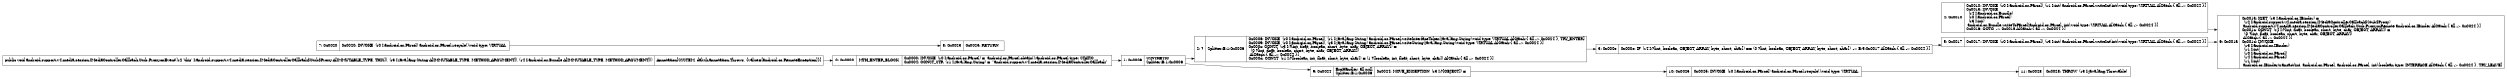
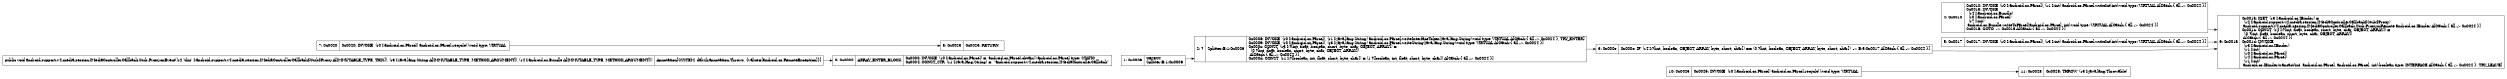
  digraph {
    rankdir=LR
    node [shape=record]
-   n1 [label="{0\:\ 0x0000|MTH_ENTER_BLOCK\l|0x0000: INVOKE  (r0 I:android.os.Parcel) =  android.os.Parcel.obtain():android.os.Parcel type: STATIC \l0x0004: CONST_STR  (r1 I:java.lang.String) =  \"android.support.v4.media.session.IMediaControllerCallback\" \l}"]
-   n2 [label="{1\:\ 0x0006|SYNTHETIC\lSplitter:B:1:0x0006\l}"]
+   n1 [label="{0\:\ 0x0000|ARRAY_ENTER_BLOCK\l|0x0000: INVOKE  (r0 I:android.os.Parcel) =  android.os.Parcel.obtain():android.os.Parcel type: STATIC \l0x0004: CONST_STR  (r1 I:java.lang.String) =  \"android.support.v4.media.session.IMediaControllerCallback\" \l}"]
+   n2 [label="{1\:\ 0x0006|OBJECT\lSplitter:B:1:0x0006\l}"]
    n3 [label="{2\:\ ?|Splitter:B:1:0x0006\l|0x0006: INVOKE  (r0 I:android.os.Parcel), (r1 I:java.lang.String) android.os.Parcel.writeInterfaceToken(java.lang.String):void type: VIRTUAL A[Catch:\{ all \-\> 0x0024 \}, TRY_ENTER]\l0x0009: INVOKE  (r0 I:android.os.Parcel), (r3 I:java.lang.String) android.os.Parcel.writeString(java.lang.String):void type: VIRTUAL A[Catch:\{ all \-\> 0x0024 \}]\l0x000c: CONST  (r3 I:?[int, float, boolean, short, byte, char, OBJECT, ARRAY]) = \l  (0 ?[int, float, boolean, short, byte, char, OBJECT, ARRAY])\l A[Catch:\{ all \-\> 0x0024 \}]\l0x000d: CONST  (r1 I:?[boolean, int, float, short, byte, char]) = (1 ?[boolean, int, float, short, byte, char]) A[Catch:\{ all \-\> 0x0024 \}]\l}"]
-   n4 [label="{9\:\ 0x0024|ExcHandler: all null\lSplitter:B:1:0x0006\l|0x0024: MOVE_EXCEPTION  (r3 I:?[OBJECT]) =  \l}"]
    n5 [label="{3\:\ 0x000e|0x000e: IF  (r4 I:?[int, boolean, OBJECT, ARRAY, byte, short, char]) == (0 ?[int, boolean, OBJECT, ARRAY, byte, short, char])  \-\> B:5:0x0017 A[Catch:\{ all \-\> 0x0024 \}]\l}"]
    n6 [label="{10\:\ 0x0025|0x0025: INVOKE  (r0 I:android.os.Parcel) android.os.Parcel.recycle():void type: VIRTUAL \l}"]
    n7 [label="{5\:\ 0x0017|0x0017: INVOKE  (r0 I:android.os.Parcel), (r3 I:int) android.os.Parcel.writeInt(int):void type: VIRTUAL A[Catch:\{ all \-\> 0x0024 \}]\l}"]
-   n8 [label="{4\:\ 0x0010|0x0010: INVOKE  (r0 I:android.os.Parcel), (r1 I:int) android.os.Parcel.writeInt(int):void type: VIRTUAL A[Catch:\{ all \-\> 0x0024 \}]\l0x0013: INVOKE  \l  (r4 I:android.os.Bundle)\l  (r0 I:android.os.Parcel)\l  (r3 I:int)\l android.os.Bundle.writeToParcel(android.os.Parcel, int):void type: VIRTUAL A[Catch:\{ all \-\> 0x0024 \}]\l0x0016: GOTO  \-\> 0x001a A[Catch:\{ all \-\> 0x0024 \}]\l}"]
+   n8 [label="{4\:\ 0x0010|0x0010: INVOKE  (r0 I:android.os.Parcel), (r1 I:int) android.os.Parcel.writeInt(int):void type: VIRTUAL A[Catch:\{ all \-\> 0x0024 \}]\l0x0013: INVOKE  \l  (r4 I:android.os.Bundle)\l  (r0 I:android.os.Parcel)\l  (r7 I:int)\l android.os.Bundle.writeToParcel(android.os.Parcel, int):void type: VIRTUAL A[Catch:\{ all \-\> 0x0024 \}]\l0x0016: GOTO  \-\> 0x001a A[Catch:\{ all \-\> 0x0024 \}]\l}"]
    n9 [label="{6\:\ 0x001a|0x001a: IGET  (r3 I:android.os.IBinder) = \l  (r2 I:android.support.v4.media.session.IMediaControllerCallback$Stub$Proxy)\l android.support.v4.media.session.IMediaControllerCallback.Stub.Proxy.mRemote android.os.IBinder A[Catch:\{ all \-\> 0x0024 \}]\l0x001c: CONST  (r4 I:?[int, float, boolean, short, byte, char, OBJECT, ARRAY]) = \l  (0 ?[int, float, boolean, short, byte, char, OBJECT, ARRAY])\l A[Catch:\{ all \-\> 0x0024 \}]\l0x001d: INVOKE  \l  (r3 I:android.os.IBinder)\l  (r1 I:int)\l  (r0 I:android.os.Parcel)\l  (r4 I:android.os.Parcel)\l  (r1 I:int)\l android.os.IBinder.transact(int, android.os.Parcel, android.os.Parcel, int):boolean type: INTERFACE A[Catch:\{ all \-\> 0x0024 \}, TRY_LEAVE]\l}"]
    n10 [label="{7\:\ 0x0020|0x0020: INVOKE  (r0 I:android.os.Parcel) android.os.Parcel.recycle():void type: VIRTUAL \l}"]
    n11 [label="{8\:\ 0x0023|0x0023: RETURN   \l}"]
    n12 [label="{11\:\ 0x0028|0x0028: THROW  (r3 I:java.lang.Throwable) \l}"]
    n13 [label="{public void android.support.v4.media.session.IMediaControllerCallback.Stub.Proxy.onEvent((r2 'this' I:android.support.v4.media.session.IMediaControllerCallback$Stub$Proxy A[IMMUTABLE_TYPE, THIS]), (r3 I:java.lang.String A[IMMUTABLE_TYPE, METHOD_ARGUMENT]), (r4 I:android.os.Bundle A[IMMUTABLE_TYPE, METHOD_ARGUMENT]))  | Annotation[SYSTEM, dalvik.annotation.Throws, \{value=[android.os.RemoteException]\}]\l}"]
-   n1 -> n2
    n2 -> n3
-   n2 -> n4
    n3 -> n5
-   n4 -> n6
-   n5 -> n7
+   n5 -> n9
    n6 -> n12
    n7 -> n9
    n8 -> n9
    n10 -> n11
    n13 -> n1
  }
